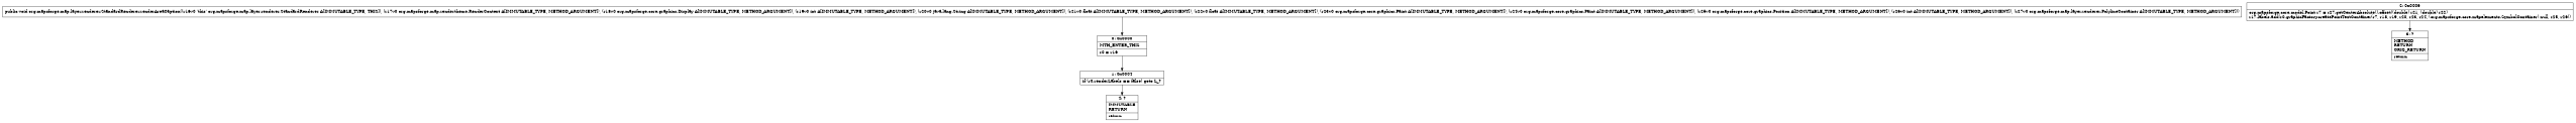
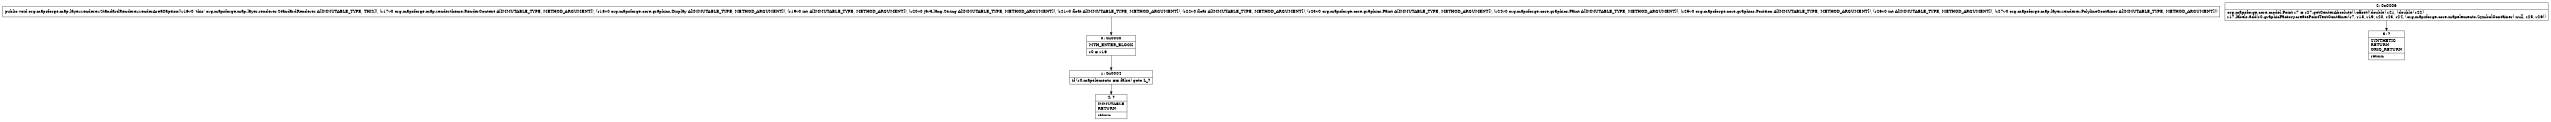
  digraph {
    node [shape=record]
-   n1 [label="{0\:\ 0x0000|MTH_ENTER_THIS\l|r0 = r16\l}"]
-   n2 [label="{1\:\ 0x0004|if (r0.renderLabels == false) goto L_?\l}"]
+   n1 [label="{0\:\ 0x0000|MTH_ENTER_BLOCK\l|r0 = r16\l}"]
+   n2 [label="{1\:\ 0x0004|if (r0.mapelements == false) goto L_?\l}"]
    n3 [label="{4\:\ ?|IMMUTABLE\lRETURN\l|return\l}"]
    n4 [label="{2\:\ 0x0006|org.mapsforge.core.model.Point r7 = r27.getCenterAbsolute().offset((double) r21, (double) r22)\lr17.labels.add(r0.graphicFactory.createPointTextContainer(r7, r18, r19, r20, r23, r24, (org.mapsforge.core.mapelements.SymbolContainer) null, r25, r26))\l}"]
-   n5 [label="{3\:\ ?|METHOD\lRETURN\lORIG_RETURN\l|return\l}"]
+   n5 [label="{3\:\ ?|SYNTHETIC\lRETURN\lORIG_RETURN\l|return\l}"]
    n6 [label="{public void org.mapsforge.map.layer.renderer.StandardRenderer.renderAreaCaption((r16v0 'this' org.mapsforge.map.layer.renderer.StandardRenderer A[IMMUTABLE_TYPE, THIS]), (r17v0 org.mapsforge.map.rendertheme.RenderContext A[IMMUTABLE_TYPE, METHOD_ARGUMENT]), (r18v0 org.mapsforge.core.graphics.Display A[IMMUTABLE_TYPE, METHOD_ARGUMENT]), (r19v0 int A[IMMUTABLE_TYPE, METHOD_ARGUMENT]), (r20v0 java.lang.String A[IMMUTABLE_TYPE, METHOD_ARGUMENT]), (r21v0 float A[IMMUTABLE_TYPE, METHOD_ARGUMENT]), (r22v0 float A[IMMUTABLE_TYPE, METHOD_ARGUMENT]), (r23v0 org.mapsforge.core.graphics.Paint A[IMMUTABLE_TYPE, METHOD_ARGUMENT]), (r24v0 org.mapsforge.core.graphics.Paint A[IMMUTABLE_TYPE, METHOD_ARGUMENT]), (r25v0 org.mapsforge.core.graphics.Position A[IMMUTABLE_TYPE, METHOD_ARGUMENT]), (r26v0 int A[IMMUTABLE_TYPE, METHOD_ARGUMENT]), (r27v0 org.mapsforge.map.layer.renderer.PolylineContainer A[IMMUTABLE_TYPE, METHOD_ARGUMENT])) }"]
    n1 -> n2
    n2 -> n3
    n4 -> n5
    n6 -> n1
  }
